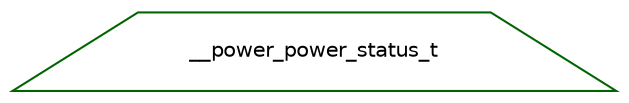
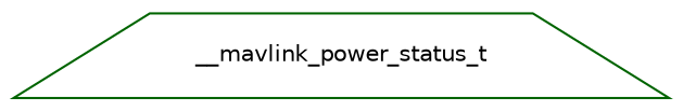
  digraph {
    rankdir=TB
-   n1 [color=darkgreen fillcolor=white fontname=Helvetica fontsize=10 height=0.2 label=__power_power_status_t shape=trapezium style=filled width=0.4]
+   n1 [color=darkgreen fillcolor=white fontname=Helvetica fontsize=10 height=0.2 label=__mavlink_power_status_t shape=trapezium style=filled width=0.4]
  }
